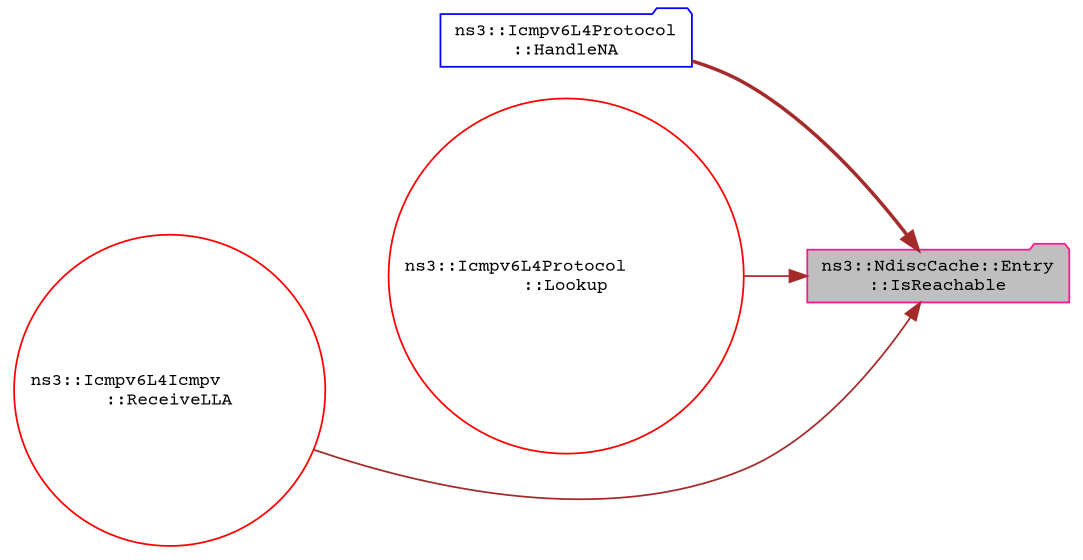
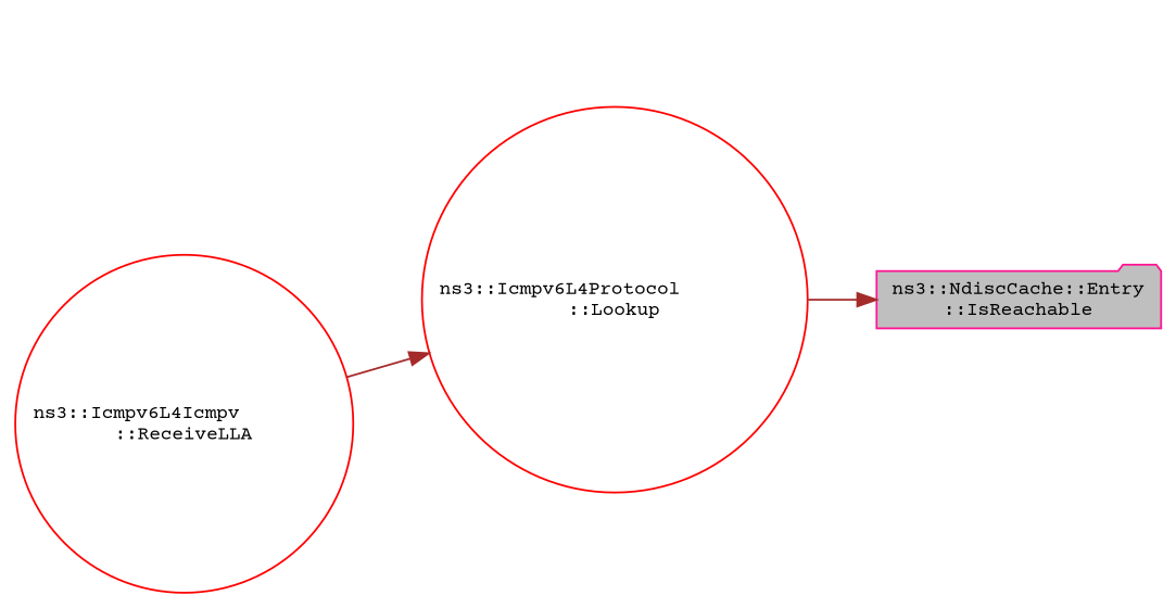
  digraph {
    fontname="Courier Prime"
    rankdir=RL
    node [color=red fillcolor=white fontname="Courier Prime" fontsize=10 shape=folder style=filled]
    edge [color=brown dir=back fontname="Courier Prime" fontsize=10 labelfontname=Helvetica labelfontsize=10 style=solid]
    n1 [color=deeppink fillcolor=grey75 fontcolor=black height=0.2 label="ns3::NdiscCache::Entry\l::IsReachable" width=0.4]
-   n2 [color=blue height=0.2 label="ns3::Icmpv6L4Protocol\l::HandleNA" width=0.4]
    n3 [height=0.2 label="ns3::Icmpv6L4Protocol\l::Lookup" shape=circle width=0.4]
    n4 [height=0.2 label="ns3::Icmpv6L4Icmpv\l::ReceiveLLA" shape=circle width=0.4]
-   n1 -> n2 [style=bold]
    n1 -> n3
-   n1 -> n4
+   n3 -> n4
  }
